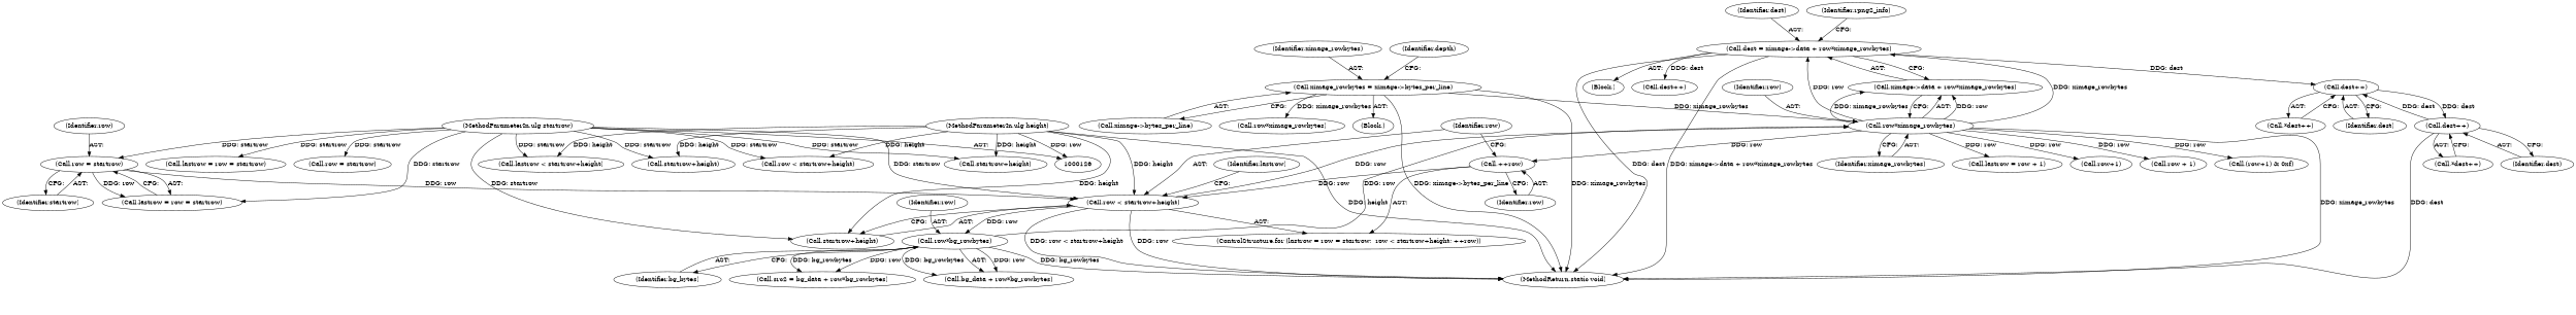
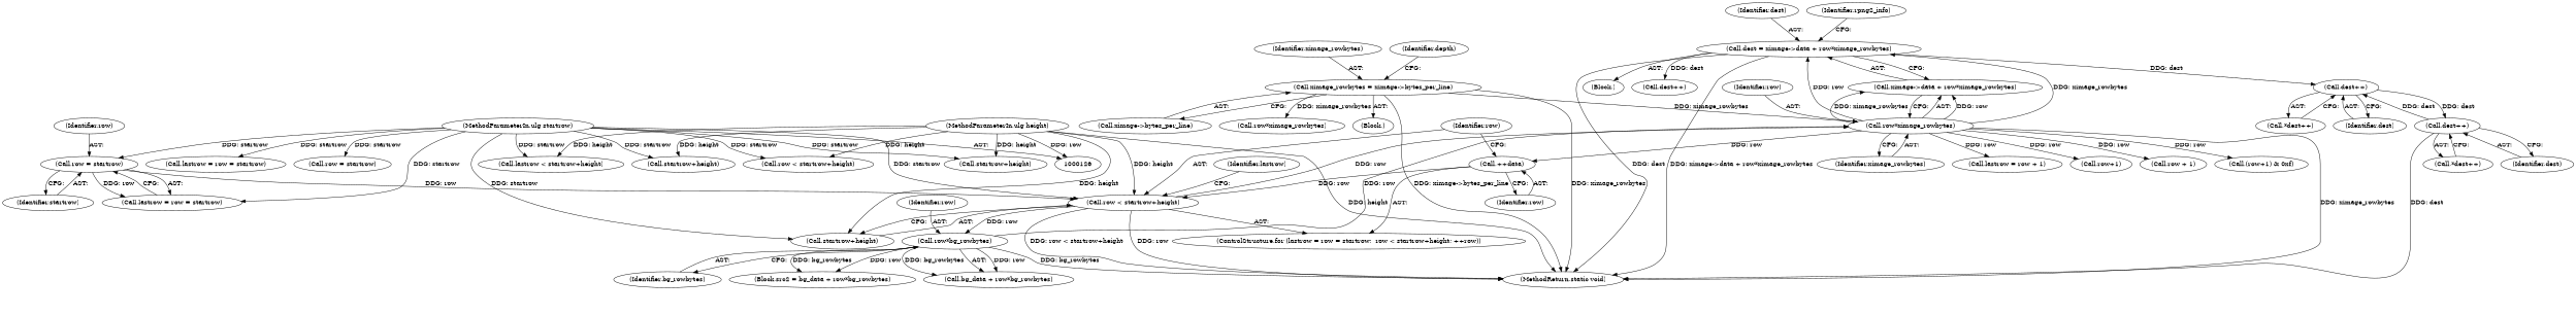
  digraph {
    n1 [label="(Call,dest++)"]
    n2 [label="(Call,dest++)"]
    n3 [label="(Identifier,dest)"]
    n4 [label="(Call,*dest++)"]
    n5 [label="(Identifier,dest)"]
    n6 [label="(Call,*dest++)"]
    n7 [label="(MethodReturn,static void)"]
    n8 [label="(Call,dest = ximage->data + row*ximage_rowbytes)"]
    n9 [label="(Block,)"]
    n10 [label="(Call,dest++)"]
    n11 [label="(Call,ximage->data + row*ximage_rowbytes)"]
    n12 [label="(Call,row*ximage_rowbytes)"]
-   n13 [label="(Call,++row)"]
+   n13 [label="(Call,++data)"]
    n14 [label="(Identifier,ximage_rowbytes)"]
    n15 [label="(Call,lastrow = row + 1)"]
    n16 [label="(Call,row+1)"]
    n17 [label="(Call,row + 1)"]
    n18 [label="(Call,(row+1) & 0xf)"]
    n19 [label="(Call,row < startrow+height)"]
    n20 [label="(ControlStructure,for (lastrow = row = startrow;  row < startrow+height; ++row))"]
    n21 [label="(Identifier,row)"]
    n22 [label="(Call,row*bg_rowbytes)"]
-   n23 [label="(Identifier,bg_bytes)"]
-   n24 [label="(Call,src2 = bg_data + row*bg_rowbytes)"]
+   n23 [label="(Identifier,bg_rowbytes)"]
+   n24 [label="(Block,src2 = bg_data + row*bg_rowbytes)"]
    n25 [label="(Call,bg_data + row*bg_rowbytes)"]
    n26 [label="(Call,startrow+height)"]
    n27 [label="(Call,row = startrow)"]
    n28 [label="(Identifier,startrow)"]
    n29 [label="(Call,lastrow = row = startrow)"]
    n30 [label="(MethodParameterIn,ulg startrow)"]
    n31 [label="(Call,row < startrow+height)"]
    n32 [label="(Call,startrow+height)"]
    n33 [label="(Call,lastrow < startrow+height)"]
    n34 [label="(Call,startrow+height)"]
    n35 [label="(Call,lastrow = row = startrow)"]
    n36 [label="(Call,row = startrow)"]
    1000126
    n38 [label="(MethodParameterIn,ulg height)"]
    n39 [label="(Call,ximage_rowbytes = ximage->bytes_per_line)"]
    n40 [label="(Block,)"]
    n41 [label="(Call,ximage->bytes_per_line)"]
    n42 [label="(Call,row*ximage_rowbytes)"]
    n43 [label="(Identifier,row)"]
    n44 [label="(Identifier,dest)"]
    n45 [label="(Identifier,rpng2_info)"]
    n46 [label="(Identifier,row)"]
    n47 [label="(Identifier,ximage_rowbytes)"]
    n48 [label="(Identifier,row)"]
    n49 [label="(Identifier,row)"]
    n50 [label="(Identifier,depth)"]
    n51 [label="(Identifier,lastrow)"]
    n1 -> n2 [label="DDG: dest"]
    n1 -> n3 [label="CFG: "]
    n1 -> n4 [label="AST: "]
    n2 -> n1 [label="DDG: dest"]
    n2 -> n5 [label="CFG: "]
    n2 -> n6 [label="AST: "]
    n2 -> n7 [label="DDG: dest"]
    n3 -> n1 [label="AST: "]
    n4 -> n1 [label="CFG: "]
    n5 -> n2 [label="AST: "]
    n6 -> n2 [label="CFG: "]
    n8 -> n1 [label="DDG: dest"]
    n8 -> n7 [label="DDG: ximage->data + row*ximage_rowbytes"]
    n8 -> n7 [label="DDG: dest"]
    n8 -> n9 [label="AST: "]
    n8 -> n10 [label="DDG: dest"]
    n8 -> n11 [label="CFG: "]
    n11 -> n8 [label="AST: "]
    n11 -> n12 [label="CFG: "]
    n12 -> n7 [label="DDG: ximage_rowbytes"]
    n12 -> n8 [label="DDG: row"]
    n12 -> n8 [label="DDG: ximage_rowbytes"]
    n12 -> n11 [label="AST: "]
    n12 -> n11 [label="DDG: row"]
    n12 -> n11 [label="DDG: ximage_rowbytes"]
    n12 -> n13 [label="DDG: row"]
    n12 -> n14 [label="CFG: "]
    n12 -> n15 [label="DDG: row"]
    n12 -> n16 [label="DDG: row"]
    n12 -> n17 [label="DDG: row"]
    n12 -> n18 [label="DDG: row"]
    n13 -> n19 [label="DDG: row"]
    n13 -> n20 [label="AST: "]
    n13 -> n21 [label="CFG: "]
    n14 -> n12 [label="AST: "]
    n19 -> n7 [label="DDG: row < startrow+height"]
    n19 -> n7 [label="DDG: row"]
    n19 -> n12 [label="DDG: row"]
    n19 -> n20 [label="AST: "]
    n19 -> n22 [label="DDG: row"]
    n19 -> n26 [label="CFG: "]
    n21 -> n13 [label="AST: "]
    n22 -> n7 [label="DDG: bg_rowbytes"]
    n22 -> n12 [label="DDG: row"]
    n22 -> n23 [label="CFG: "]
    n22 -> n24 [label="DDG: row"]
    n22 -> n24 [label="DDG: bg_rowbytes"]
    n22 -> n25 [label="AST: "]
    n22 -> n25 [label="DDG: row"]
    n22 -> n25 [label="DDG: bg_rowbytes"]
    n23 -> n22 [label="AST: "]
    n26 -> n19 [label="AST: "]
    n27 -> n19 [label="DDG: row"]
    n27 -> n28 [label="CFG: "]
    n27 -> n29 [label="AST: "]
    n27 -> n29 [label="DDG: row"]
    n28 -> n27 [label="AST: "]
    n29 -> n27 [label="CFG: "]
    n30 -> n19 [label="DDG: startrow"]
    n30 -> n26 [label="DDG: startrow"]
    n30 -> n27 [label="DDG: startrow"]
    n30 -> n29 [label="DDG: startrow"]
    n30 -> n31 [label="DDG: startrow"]
    n30 -> n32 [label="DDG: startrow"]
    n30 -> n33 [label="DDG: startrow"]
    n30 -> n34 [label="DDG: startrow"]
    n30 -> n35 [label="DDG: startrow"]
    n30 -> n36 [label="DDG: startrow"]
    n30 -> 1000126 [label="AST: "]
    n38 -> n7 [label="DDG: height"]
    n38 -> n19 [label="DDG: height"]
    n38 -> n26 [label="DDG: height"]
    n38 -> n31 [label="DDG: height"]
    n38 -> n32 [label="DDG: height"]
    n38 -> n33 [label="DDG: height"]
    n38 -> n34 [label="DDG: height"]
    n38 -> 1000126 [label="DDG: row"]
    n39 -> n7 [label="DDG: ximage_rowbytes"]
    n39 -> n7 [label="DDG: ximage->bytes_per_line"]
    n39 -> n12 [label="DDG: ximage_rowbytes"]
    n39 -> n40 [label="AST: "]
    n39 -> n41 [label="CFG: "]
    n39 -> n42 [label="DDG: ximage_rowbytes"]
    n41 -> n39 [label="AST: "]
    n43 -> n27 [label="AST: "]
    n44 -> n8 [label="AST: "]
    n45 -> n8 [label="CFG: "]
    n46 -> n13 [label="CFG: "]
    n46 -> n19 [label="AST: "]
    n47 -> n39 [label="AST: "]
    n48 -> n22 [label="AST: "]
    n49 -> n12 [label="AST: "]
    n50 -> n39 [label="CFG: "]
    n51 -> n19 [label="CFG: "]
  }
